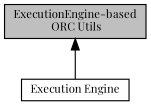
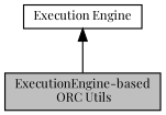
  digraph {
    rankdir=TB
    fontname="Playfair Display"
    node [color=black fontname="Playfair Display" fontsize=10 shape=box]
    n1 [height=0.2 label="Execution Engine" width=0.4]
    n2 [fillcolor=grey75 fontcolor=black height=0.2 label="ExecutionEngine-based\l ORC Utils" style=filled width=0.4]
-   n2 -> n1 [dir=back fontname="Playfair Display" fontsize=10 labelfontname=Helvetica labelfontsize=10 shape=plaintext style=solid]
+   n1 -> n2 [dir=back fontname="Playfair Display" fontsize=10 labelfontname=Helvetica labelfontsize=10 shape=plaintext style=solid]
  }
